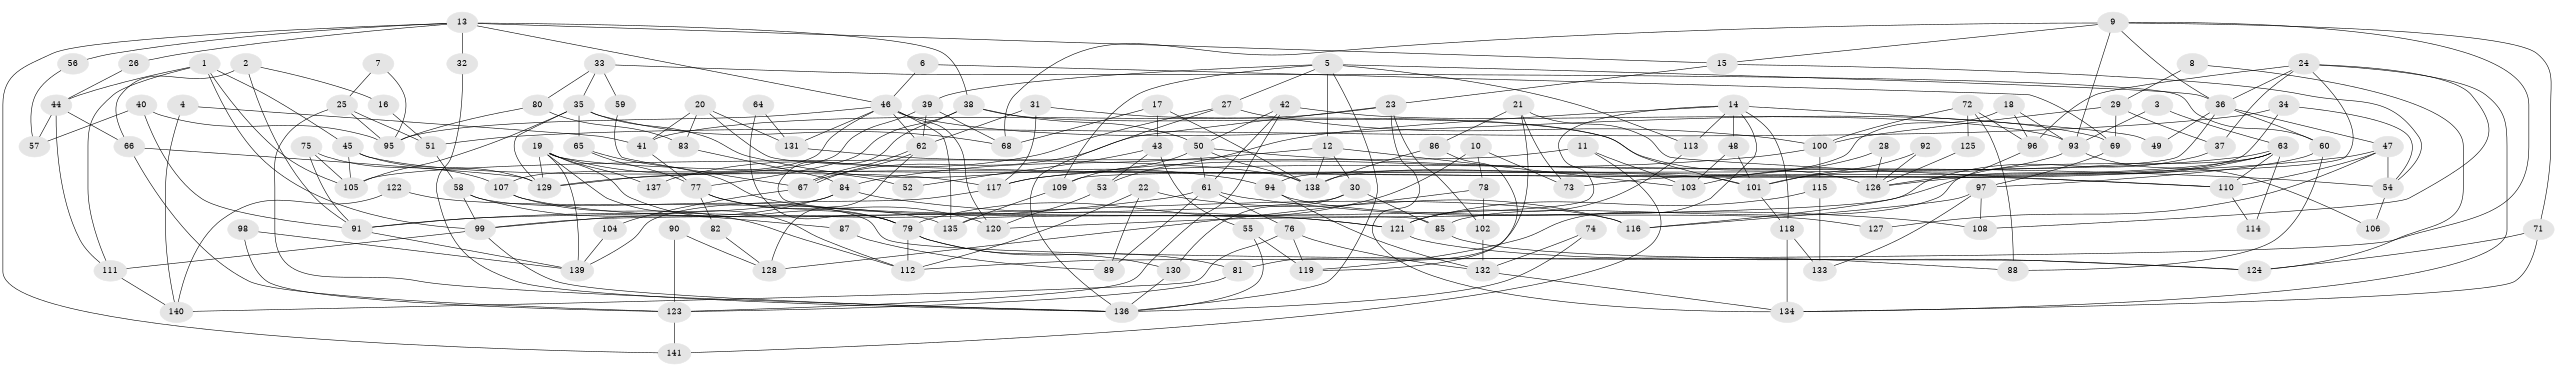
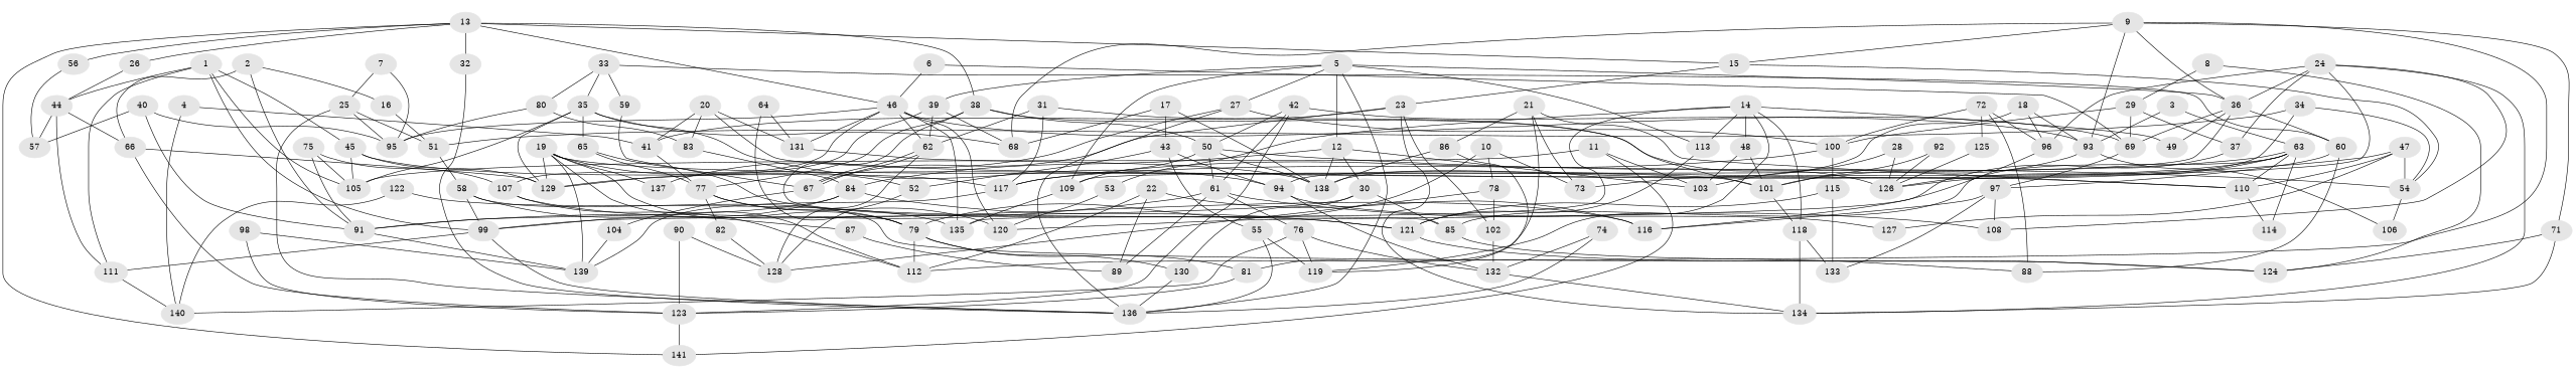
  graph {
    node [color=gray90 style=filled]
    1
    44
    45
    99
    105
    111
    66
    57
    129
    117
    136
    140
    2
    16
    91
    51
    123
    139
    3
    63
    93
    73
    110
    126
    85
    114
    101
    106
    4
    41
    77
    5
    12
    27
    36
    39
    109
    113
    103
    30
    84
    138
    137
    100
    49
    60
    47
    68
    62
    135
    121
    6
    46
    69
    95
    131
    120
    107
    97
    7
    25
    8
    29
    124
    37
    9
    15
    71
    112
    23
    54
    134
    10
    78
    79
    102
    128
    81
    130
    11
    141
    13
    26
    32
    38
    56
    50
    14
    48
    53
    118
    119
    133
    67
    58
    17
    43
    52
    94
    55
    18
    96
    116
    19
    20
    83
    21
    86
    22
    89
    104
    132
    24
    108
    115
    28
    88
    31
    33
    35
    59
    80
    65
    34
    127
    61
    82
    40
    42
    76
    87
    64
    72
    125
    74
    75
    90
    92
    98
    122
    1 -- 44
    1 -- 45
    1 -- 99
    1 -- 105
    1 -- 111
    44 -- 111
    44 -- 66
    44 -- 57
    45 -- 105
    45 -- 129
    45 -- 117
    99 -- 111
    99 -- 136
    111 -- 140
    66 -- 129
    66 -- 123
    117 -- 139
    2 -- 66
    2 -- 16
    2 -- 91
    16 -- 51
    91 -- 139
    51 -- 58
    123 -- 141
    3 -- 63
    3 -- 93
    63 -- 117
    63 -- 73
    63 -- 110
    63 -- 126
    63 -- 85
    63 -- 114
    93 -- 101
    93 -- 106
    110 -- 114
    85 -- 88
    101 -- 118
    4 -- 140
    4 -- 41
    41 -- 77
    77 -- 120
    77 -- 79
    77 -- 82
    5 -- 136
    5 -- 12
    5 -- 27
    5 -- 36
    5 -- 39
    5 -- 109
    5 -- 113
    12 -- 103
    12 -- 30
    12 -- 84
    12 -- 138
    27 -- 136
    27 -- 137
    27 -- 100
    36 -- 109
    36 -- 49
    36 -- 60
-   36 -- 47
+   36 -- 69
    39 -- 129
    39 -- 68
    39 -- 62
    109 -- 135
    113 -- 121
    30 -- 99
    30 -- 85
    30 -- 130
    84 -- 99
    84 -- 91
    84 -- 121
    100 -- 117
    100 -- 115
    60 -- 97
    60 -- 88
    47 -- 129
    47 -- 110
    47 -- 54
    47 -- 127
    62 -- 128
    62 -- 67
    62 -- 67
    121 -- 124
    6 -- 46
    6 -- 69
    46 -- 62
    46 -- 135
    46 -- 69
    46 -- 95
    46 -- 131
    46 -- 120
    46 -- 107
    69 -- 97
    131 -- 138
    107 -- 112
    107 -- 116
    97 -- 133
    97 -- 116
    97 -- 108
    7 -- 95
    7 -- 25
    25 -- 136
    25 -- 51
    25 -- 95
    8 -- 29
    8 -- 124
    29 -- 100
    29 -- 69
    29 -- 37
    37 -- 120
    9 -- 93
    9 -- 36
    9 -- 68
    9 -- 15
    9 -- 71
    9 -- 112
    15 -- 23
    15 -- 54
    71 -- 124
    71 -- 134
    23 -- 41
    23 -- 134
    23 -- 102
    23 -- 67
    54 -- 106
    10 -- 73
    10 -- 78
    10 -- 79
    78 -- 102
    78 -- 128
    79 -- 112
    79 -- 81
    79 -- 130
    102 -- 132
    81 -- 123
    130 -- 136
    11 -- 105
    11 -- 103
    11 -- 141
    13 -- 46
    13 -- 15
    13 -- 141
    13 -- 26
    13 -- 32
    13 -- 38
    13 -- 56
    26 -- 44
    32 -- 136
    38 -- 126
    38 -- 85
    38 -- 77
    38 -- 50
    56 -- 57
    50 -- 109
    50 -- 138
    50 -- 54
    50 -- 61
    14 -- 113
    14 -- 49
    14 -- 135
    14 -- 48
    14 -- 53
    14 -- 118
    14 -- 119
    48 -- 101
    48 -- 103
    53 -- 120
    118 -- 134
    118 -- 133
    67 -- 104
    58 -- 99
    58 -- 124
    58 -- 87
    17 -- 138
    17 -- 68
    17 -- 43
    43 -- 52
-   43 -- 53
+   43 -- 94
    43 -- 55
+   52 -- 128
    94 -- 132
    94 -- 127
    55 -- 136
    55 -- 119
    18 -- 93
    18 -- 138
    18 -- 96
    96 -- 116
    19 -- 129
    19 -- 139
    19 -- 101
    19 -- 137
    19 -- 112
    19 -- 79
    19 -- 52
    20 -- 110
    20 -- 41
    20 -- 131
    20 -- 83
    83 -- 84
    21 -- 73
    21 -- 110
    21 -- 81
    21 -- 86
    86 -- 138
    86 -- 119
    22 -- 112
    22 -- 116
    22 -- 89
    104 -- 139
    132 -- 134
    24 -- 126
    24 -- 36
    24 -- 37
    24 -- 134
    24 -- 96
    24 -- 108
    115 -- 121
    115 -- 133
    28 -- 126
    28 -- 103
    31 -- 117
    31 -- 101
    31 -- 62
    33 -- 60
    33 -- 35
    33 -- 59
    33 -- 80
    35 -- 105
    35 -- 129
    35 -- 68
    35 -- 94
    35 -- 65
    59 -- 67
    80 -- 95
    80 -- 83
    65 -- 77
    65 -- 121
    34 -- 51
    34 -- 54
    34 -- 94
    61 -- 91
    61 -- 89
    61 -- 108
    61 -- 76
    82 -- 128
    40 -- 57
    40 -- 91
    40 -- 95
    42 -- 123
    42 -- 93
    42 -- 50
    42 -- 61
    76 -- 140
    76 -- 119
    76 -- 132
    87 -- 89
    64 -- 131
    64 -- 79
    72 -- 100
    72 -- 96
    72 -- 88
    72 -- 125
    125 -- 126
    74 -- 136
    74 -- 132
    75 -- 105
    75 -- 91
    75 -- 107
    90 -- 123
    90 -- 128
    92 -- 126
    92 -- 101
    98 -- 123
    98 -- 139
    122 -- 140
    122 -- 135
  }
